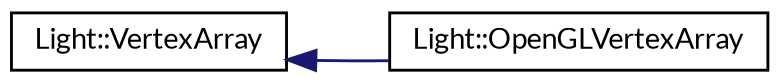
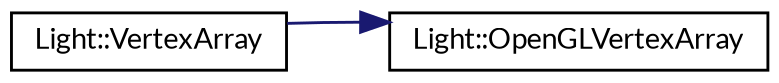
  digraph {
    rankdir=LR
    fontname=Lato
    node [color=black fillcolor=white fontname=Lato fontsize=10 shape=record style=filled]
    n1 [height=0.2 label="Light::VertexArray" width=0.4]
    n2 [height=0.2 label="Light::OpenGLVertexArray" width=0.4]
-   n1 -> n2 [color=midnightblue dir=back fontname=Lato fontsize=10 labelfontname=Helvetica labelfontsize=10 style=solid]
+   n2 -> n1 [color=midnightblue dir=back fontname=Lato fontsize=10 labelfontname=Helvetica labelfontsize=10 style=solid]
  }
